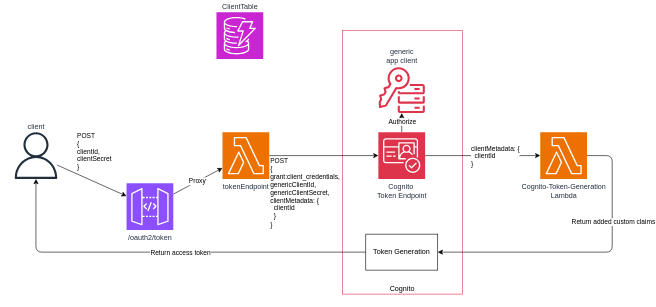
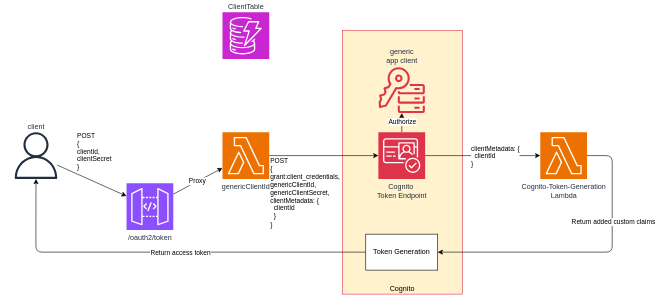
  <mxCell id="0" />
  <mxCell id="1" parent="0" />
  <mxCell id="2" style="edgeStyle=none;html=1;" parent="1" source="4" target="8" edge="1"><mxGeometry relative="1" as="geometry" /></mxCell>
  <mxCell id="3" value="Proxy" style="edgeLabel;html=1;align=center;verticalAlign=middle;resizable=0;points=[];" parent="2" vertex="1" connectable="0"><mxGeometry x="-0.038" y="1" relative="1" as="geometry"><mxPoint as="offset" /></mxGeometry></mxCell>
  <mxCell id="4" value="/oauth2/token" style="sketch=0;points=[[0,0,0],[0.25,0,0],[0.5,0,0],[0.75,0,0],[1,0,0],[0,1,0],[0.25,1,0],[0.5,1,0],[0.75,1,0],[1,1,0],[0,0.25,0],[0,0.5,0],[0,0.75,0],[1,0.25,0],[1,0.5,0],[1,0.75,0]];outlineConnect=0;fontColor=#232F3E;fillColor=#8C4FFF;strokeColor=#ffffff;dashed=0;verticalLabelPosition=bottom;verticalAlign=top;align=center;html=1;fontSize=12;fontStyle=0;aspect=fixed;shape=mxgraph.aws4.resourceIcon;resIcon=mxgraph.aws4.api_gateway;" parent="1" vertex="1"><mxGeometry x="210" y="305" width="78" height="78" as="geometry" /></mxCell>
  <mxCell id="5" style="edgeStyle=none;html=1;" parent="1" source="7" target="4" edge="1"><mxGeometry relative="1" as="geometry"><mxPoint x="170" y="259" as="targetPoint" /></mxGeometry></mxCell>
  <mxCell id="6" value="POST&lt;br&gt;{&lt;br&gt;clientId,&lt;br&gt;clientSecret&lt;br&gt;}" style="edgeLabel;html=1;align=left;verticalAlign=middle;resizable=0;points=[];" parent="5" vertex="1" connectable="0"><mxGeometry x="-0.385" y="2" relative="1" as="geometry"><mxPoint x="-5" y="-37" as="offset" /></mxGeometry></mxCell>
  <mxCell id="7" value="client" style="sketch=0;outlineConnect=0;fontColor=#232F3E;gradientColor=none;fillColor=#232F3D;strokeColor=none;dashed=0;verticalLabelPosition=top;verticalAlign=bottom;align=center;html=1;fontSize=12;fontStyle=0;aspect=fixed;pointerEvents=1;shape=mxgraph.aws4.user;labelPosition=center;" parent="1" vertex="1"><mxGeometry x="20" y="220" width="78" height="78" as="geometry" /></mxCell>
- <mxCell id="8" value="tokenEndpoint" style="sketch=0;points=[[0,0,0],[0.25,0,0],[0.5,0,0],[0.75,0,0],[1,0,0],[0,1,0],[0.25,1,0],[0.5,1,0],[0.75,1,0],[1,1,0],[0,0.25,0],[0,0.5,0],[0,0.75,0],[1,0.25,0],[1,0.5,0],[1,0.75,0]];outlineConnect=0;fontColor=#232F3E;fillColor=#ED7100;strokeColor=#ffffff;dashed=0;verticalLabelPosition=bottom;verticalAlign=top;align=center;html=1;fontSize=12;fontStyle=0;aspect=fixed;shape=mxgraph.aws4.resourceIcon;resIcon=mxgraph.aws4.lambda;" parent="1" vertex="1"><mxGeometry x="370" y="220" width="78" height="78" as="geometry" /></mxCell>
- <mxCell id="9" value="ClientTable" style="sketch=0;points=[[0,0,0],[0.25,0,0],[0.5,0,0],[0.75,0,0],[1,0,0],[0,1,0],[0.25,1,0],[0.5,1,0],[0.75,1,0],[1,1,0],[0,0.25,0],[0,0.5,0],[0,0.75,0],[1,0.25,0],[1,0.5,0],[1,0.75,0]];outlineConnect=0;fontColor=#232F3E;fillColor=#C925D1;strokeColor=#ffffff;dashed=0;verticalLabelPosition=top;verticalAlign=bottom;align=center;html=1;fontSize=12;fontStyle=0;aspect=fixed;shape=mxgraph.aws4.resourceIcon;resIcon=mxgraph.aws4.dynamodb;labelPosition=center;" parent="1" vertex="1"><mxGeometry x="360" y="20" width="78" height="78" as="geometry" /></mxCell>
- <mxCell id="10" value="Cognito" style="rounded=0;whiteSpace=wrap;html=1;verticalAlign=bottom;strokeColor=#DD344C;" parent="1" vertex="1"><mxGeometry x="570" y="50" width="200" height="440" as="geometry" /></mxCell>
+ <mxCell id="8" value="genericClientId" style="sketch=0;points=[[0,0,0],[0.25,0,0],[0.5,0,0],[0.75,0,0],[1,0,0],[0,1,0],[0.25,1,0],[0.5,1,0],[0.75,1,0],[1,1,0],[0,0.25,0],[0,0.5,0],[0,0.75,0],[1,0.25,0],[1,0.5,0],[1,0.75,0]];outlineConnect=0;fontColor=#232F3E;fillColor=#ED7100;strokeColor=#ffffff;dashed=0;verticalLabelPosition=bottom;verticalAlign=top;align=center;html=1;fontSize=12;fontStyle=0;aspect=fixed;shape=mxgraph.aws4.resourceIcon;resIcon=mxgraph.aws4.lambda;" parent="1" vertex="1"><mxGeometry x="370" y="220" width="78" height="78" as="geometry" /></mxCell>
+ <mxCell id="9" value="ClientTable" style="sketch=0;points=[[0,0,0],[0.25,0,0],[0.5,0,0],[0.75,0,0],[1,0,0],[0,1,0],[0.25,1,0],[0.5,1,0],[0.75,1,0],[1,1,0],[0,0.25,0],[0,0.5,0],[0,0.75,0],[1,0.25,0],[1,0.5,0],[1,0.75,0]];outlineConnect=0;fontColor=#232F3E;fillColor=#C925D1;strokeColor=#ffffff;dashed=0;verticalLabelPosition=top;verticalAlign=bottom;align=center;html=1;fontSize=12;fontStyle=0;aspect=fixed;shape=mxgraph.aws4.resourceIcon;resIcon=mxgraph.aws4.dynamodb;labelPosition=center;" parent="1" vertex="1"><mxGeometry x="370" y="20" width="78" height="78" as="geometry" /></mxCell>
+ <mxCell id="10" value="Cognito" style="rounded=0;whiteSpace=wrap;html=1;verticalAlign=bottom;strokeColor=#DD344C;fillColor=#fff2cc;" parent="1" vertex="1"><mxGeometry x="570" y="50" width="200" height="440" as="geometry" /></mxCell>
  <mxCell id="11" style="edgeStyle=none;html=1;" parent="1" source="15" target="16" edge="1"><mxGeometry relative="1" as="geometry" /></mxCell>
  <mxCell id="12" value="Authorize" style="edgeLabel;html=1;align=center;verticalAlign=middle;resizable=0;points=[];" parent="11" vertex="1" connectable="0"><mxGeometry x="0.139" y="2" relative="1" as="geometry"><mxPoint x="2" as="offset" /></mxGeometry></mxCell>
  <mxCell id="13" style="edgeStyle=none;html=1;" parent="1" source="15" target="19" edge="1"><mxGeometry relative="1" as="geometry" /></mxCell>
  <mxCell id="14" value="&lt;div style=&quot;text-align: left;&quot;&gt;&lt;font&gt;clientMetadata: {&lt;br&gt;&amp;nbsp; clientId&lt;br&gt;}&lt;/font&gt;&lt;/div&gt;&lt;div style=&quot;text-align: left;&quot;&gt;&lt;/div&gt;" style="edgeLabel;html=1;align=center;verticalAlign=middle;resizable=0;points=[];" parent="13" vertex="1" connectable="0"><mxGeometry x="-0.142" y="-1" relative="1" as="geometry"><mxPoint x="34" y="-1" as="offset" /></mxGeometry></mxCell>
  <mxCell id="15" value="Cognito&amp;nbsp;&lt;br&gt;Token Endpoint" style="sketch=0;points=[[0,0,0],[0.25,0,0],[0.5,0,0],[0.75,0,0],[1,0,0],[0,1,0],[0.25,1,0],[0.5,1,0],[0.75,1,0],[1,1,0],[0,0.25,0],[0,0.5,0],[0,0.75,0],[1,0.25,0],[1,0.5,0],[1,0.75,0]];outlineConnect=0;fontColor=#232F3E;fillColor=#DD344C;strokeColor=#ffffff;dashed=0;verticalLabelPosition=bottom;verticalAlign=top;align=center;html=1;fontSize=12;fontStyle=0;aspect=fixed;shape=mxgraph.aws4.resourceIcon;resIcon=mxgraph.aws4.cognito;" parent="1" vertex="1"><mxGeometry x="630" y="220" width="78" height="78" as="geometry" /></mxCell>
  <mxCell id="16" value="generic&lt;br&gt;app client" style="sketch=0;outlineConnect=0;fontColor=#232F3E;gradientColor=none;fillColor=#DD344C;strokeColor=none;dashed=0;verticalLabelPosition=top;verticalAlign=bottom;align=center;html=1;fontSize=12;fontStyle=0;aspect=fixed;pointerEvents=1;shape=mxgraph.aws4.key_management_service_external_key_store;labelPosition=center;" parent="1" vertex="1"><mxGeometry x="630" y="110" width="78" height="78" as="geometry" /></mxCell>
  <mxCell id="17" style="edgeStyle=none;html=1;" parent="1" source="8" target="15" edge="1"><mxGeometry relative="1" as="geometry" /></mxCell>
  <mxCell id="18" value="&lt;span style=&quot;color: rgb(0, 0, 0);&quot;&gt;POST&lt;/span&gt;&lt;br style=&quot;&quot;&gt;&lt;span style=&quot;color: rgb(0, 0, 0);&quot;&gt;{&lt;br&gt;&lt;/span&gt;grant:client_credentials,&lt;br style=&quot;&quot;&gt;&lt;span style=&quot;color: rgb(0, 0, 0);&quot;&gt;genericClientId,&lt;/span&gt;&lt;br style=&quot;&quot;&gt;&lt;span style=&quot;color: rgb(0, 0, 0);&quot;&gt;genericClientSecret,&lt;/span&gt;&lt;div&gt;&lt;font color=&quot;#000000&quot;&gt;clientMetadata: {&lt;br&gt;&amp;nbsp; clientId&lt;br&gt;&amp;nbsp; }&lt;/font&gt;&lt;/div&gt;&lt;div&gt;&lt;div&gt;&lt;span style=&quot;color: rgb(0, 0, 0);&quot;&gt;}&lt;/span&gt;&lt;/div&gt;&lt;/div&gt;" style="edgeLabel;html=1;align=left;verticalAlign=middle;resizable=0;points=[];" parent="17" vertex="1" connectable="0"><mxGeometry x="-0.341" y="1" relative="1" as="geometry"><mxPoint x="-60" y="62" as="offset" /></mxGeometry></mxCell>
  <mxCell id="19" value="Cognito-Token-Generation&lt;br&gt;Lambda" style="sketch=0;points=[[0,0,0],[0.25,0,0],[0.5,0,0],[0.75,0,0],[1,0,0],[0,1,0],[0.25,1,0],[0.5,1,0],[0.75,1,0],[1,1,0],[0,0.25,0],[0,0.5,0],[0,0.75,0],[1,0.25,0],[1,0.5,0],[1,0.75,0]];outlineConnect=0;fontColor=#232F3E;fillColor=#ED7100;strokeColor=#ffffff;dashed=0;verticalLabelPosition=bottom;verticalAlign=top;align=center;html=1;fontSize=12;fontStyle=0;aspect=fixed;shape=mxgraph.aws4.resourceIcon;resIcon=mxgraph.aws4.lambda;" parent="1" vertex="1"><mxGeometry x="900" y="220" width="78" height="78" as="geometry" /></mxCell>
  <mxCell id="20" style="edgeStyle=orthogonalEdgeStyle;html=1;rounded=1;strokeColor=default;align=center;verticalAlign=middle;fontFamily=Helvetica;fontSize=11;fontColor=default;labelBackgroundColor=default;endArrow=classic;" parent="1" source="22" target="7" edge="1"><mxGeometry relative="1" as="geometry" /></mxCell>
  <mxCell id="21" value="Return access token" style="edgeLabel;html=1;align=center;verticalAlign=middle;resizable=0;points=[];" parent="20" vertex="1" connectable="0"><mxGeometry x="-0.078" relative="1" as="geometry"><mxPoint as="offset" /></mxGeometry></mxCell>
  <mxCell id="22" value="Token Generation" style="whiteSpace=wrap;html=1;rounded=0;" parent="1" vertex="1"><mxGeometry x="609" y="390" width="120" height="60" as="geometry" /></mxCell>
  <mxCell id="23" style="edgeStyle=orthogonalEdgeStyle;html=1;" parent="1" source="19" target="22" edge="1"><mxGeometry relative="1" as="geometry"><Array as="points"><mxPoint x="1020" y="259" /><mxPoint x="1020" y="420" /></Array></mxGeometry></mxCell>
  <mxCell id="24" value="Return added custom claims" style="edgeLabel;html=1;align=center;verticalAlign=middle;resizable=0;points=[];" parent="23" vertex="1" connectable="0"><mxGeometry x="-0.384" y="1" relative="1" as="geometry"><mxPoint as="offset" /></mxGeometry></mxCell>
